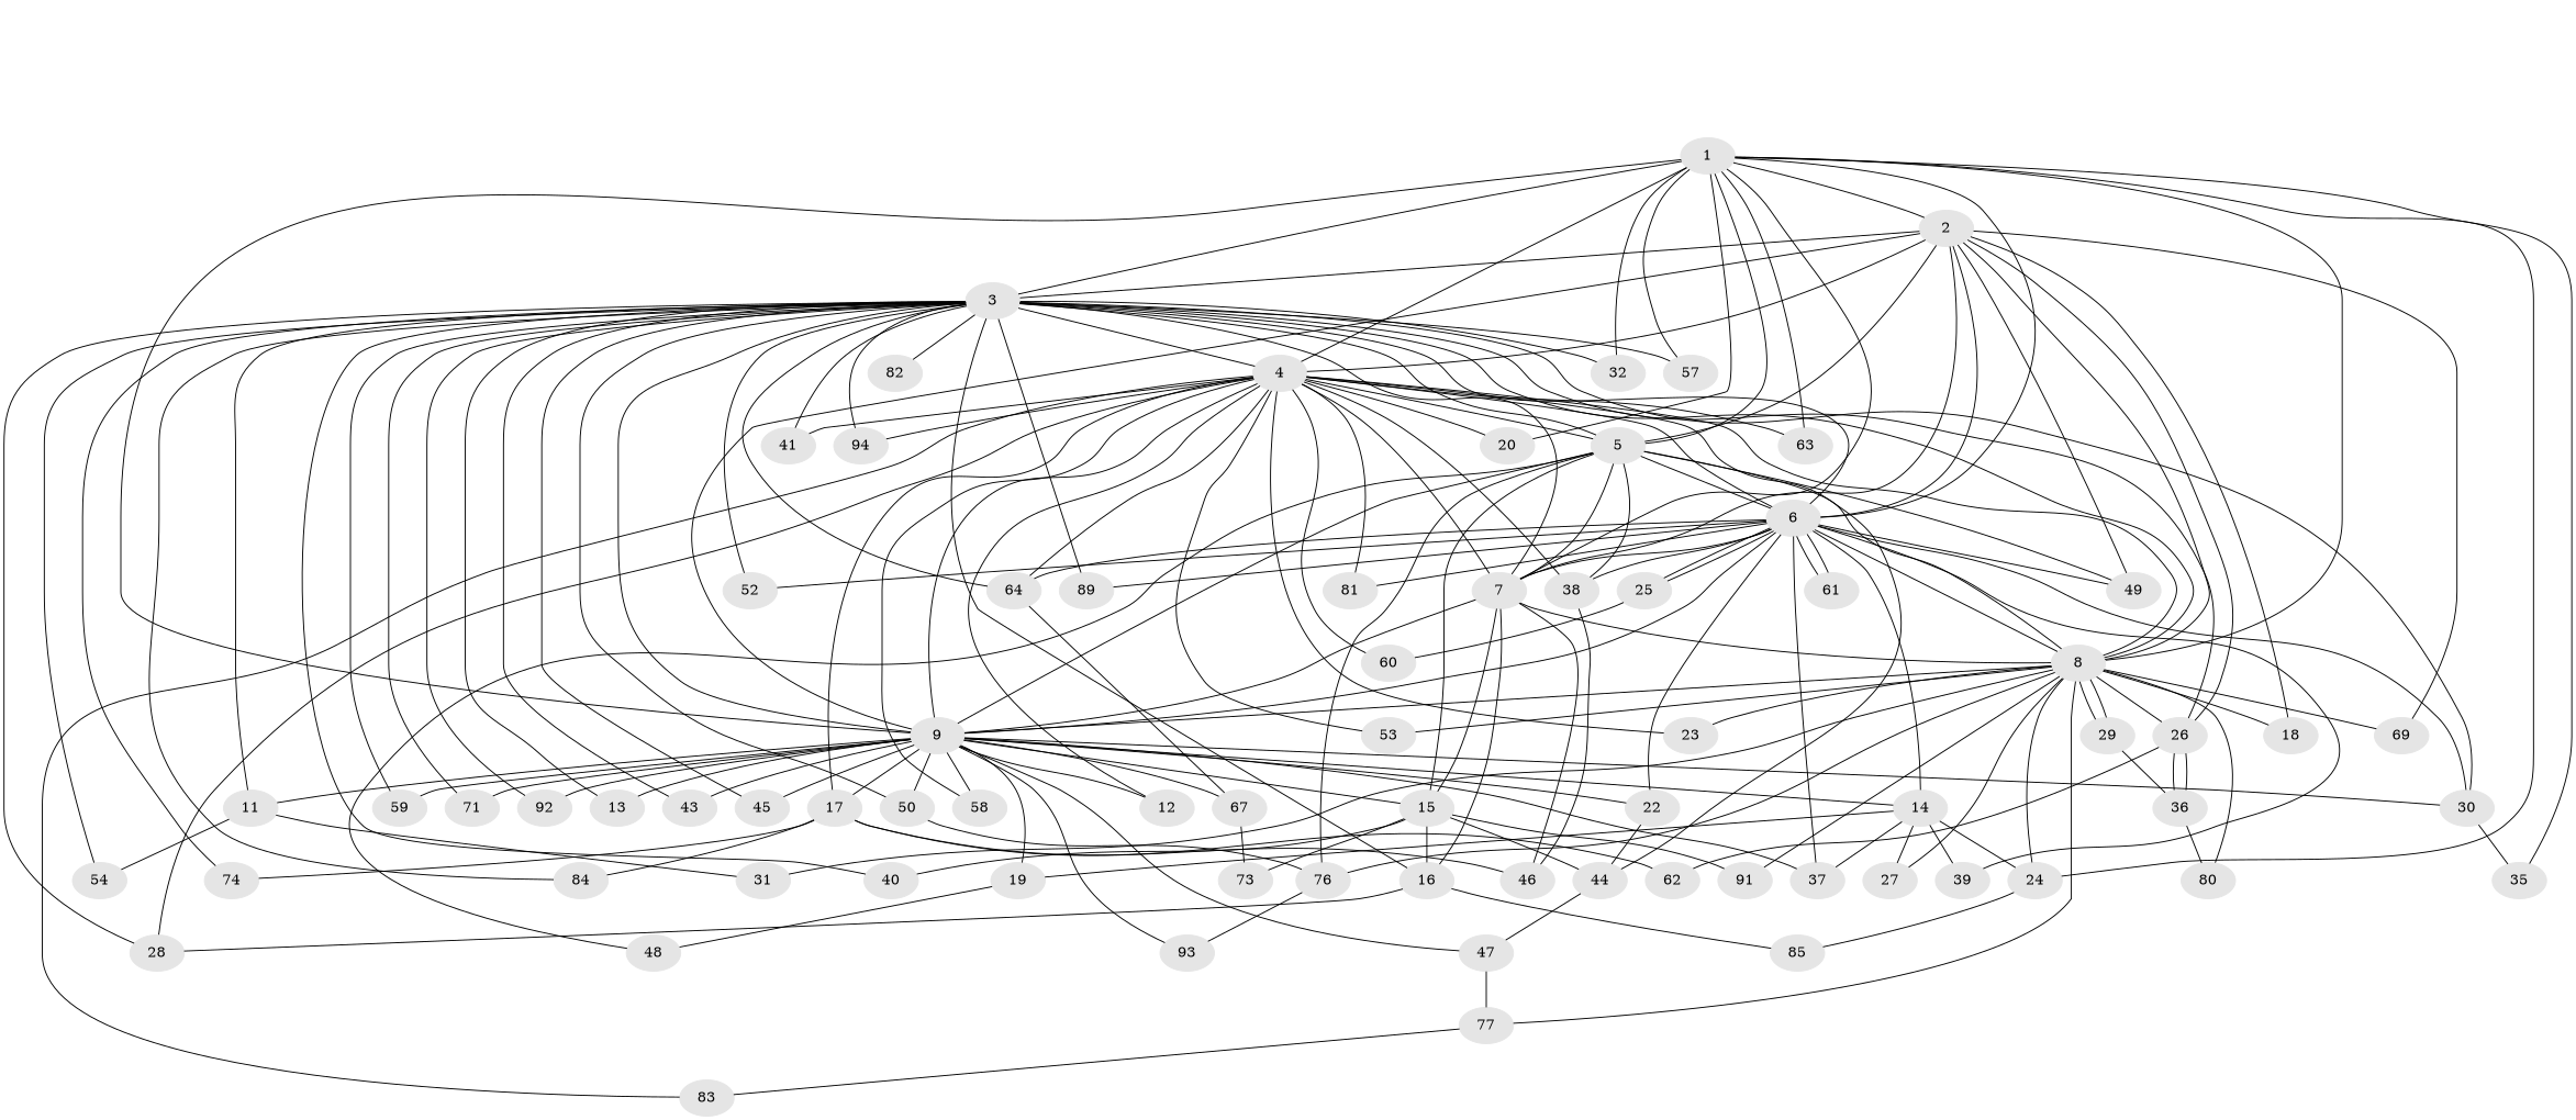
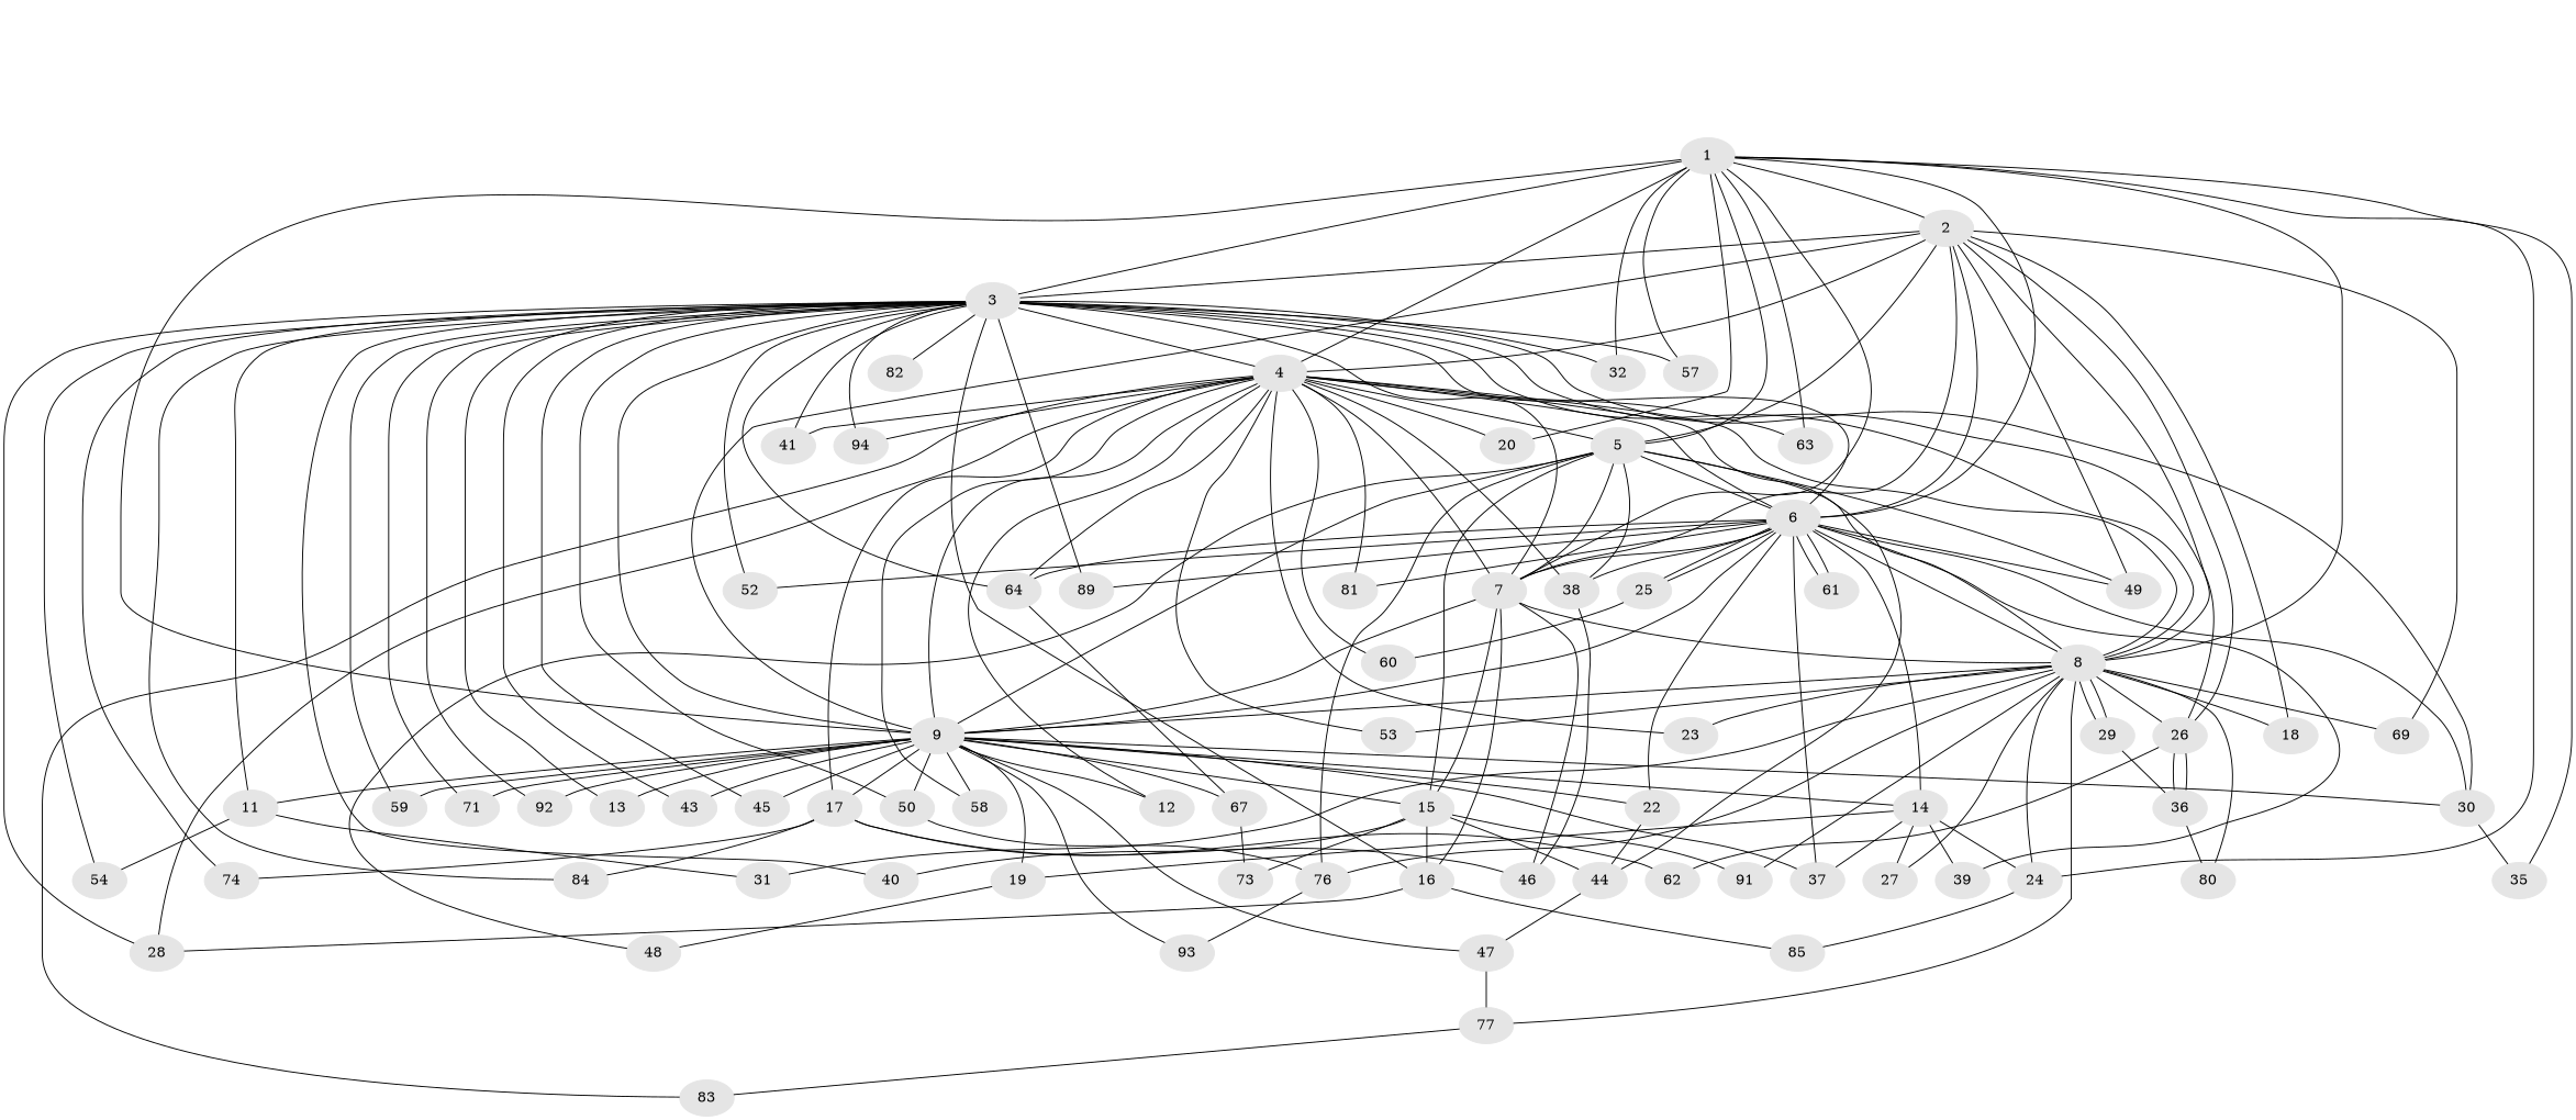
  graph {
    node [color=gray90 style=filled]
    1 [super="+75"]
    2 [super="+95"]
    3 [super="+10"]
    4 [super="+31"]
    5 [super="+88"]
    6 [super="+55"]
    7 [super="+66"]
    8 [super="+79"]
    9 [super="+70"]
    20
    24
    32
    35
    57 [super="+65"]
    63
    18
    26
    69
    49
    82
    11
    13
    16 [super="+56"]
    28 [super="+87"]
    30 [super="+33"]
    40
    41
    43 [super="+78"]
    45
    50
    52 [super="+68"]
    54
    59
    64 [super="+90"]
    71
    74
    84
    89
    92
    94
    12
    17 [super="+51"]
    23
    38
    44 [super="+86"]
    53
    58
    60
    81
    83
    15 [super="+42"]
    48
    76 [super="+96"]
    14 [super="+34"]
    22
    25
    37
    39
    61
    46
    n61 [label=31]
    27
    29
    77
    80
    91
    19
    47
    67
    93
    85
    62
    36 [super="+72"]
    73
    1 -- 2
    1 -- 3 [weight=3]
    1 -- 4
    1 -- 5
    1 -- 6
    1 -- 7
    1 -- 8
    1 -- 9
    1 -- 20
    1 -- 24
    1 -- 32
    1 -- 35
    1 -- 57
    1 -- 63
    2 -- 3 [weight=3]
    2 -- 4
    2 -- 5
    2 -- 6
    2 -- 7 [weight=2]
    2 -- 8
    2 -- 9
    2 -- 18
    2 -- 26
    2 -- 69
    2 -- 49
    3 -- 4 [weight=3]
-   3 -- 5 [weight=2]
    3 -- 6 [weight=2]
    3 -- 7 [weight=2]
    3 -- 8 [weight=2]
    3 -- 9 [weight=2]
    3 -- 32
    3 -- 57 [weight=2]
    3 -- 26
    3 -- 82
    3 -- 11
    3 -- 13
    3 -- 16
    3 -- 28
    3 -- 30
    3 -- 40
    3 -- 41
    3 -- 43 [weight=2]
    3 -- 45
    3 -- 50
    3 -- 52
    3 -- 54
    3 -- 59
    3 -- 64
    3 -- 71
    3 -- 74
    3 -- 84
    3 -- 89
    3 -- 92
    3 -- 94
    4 -- 5
    4 -- 6
    4 -- 7
    4 -- 8
    4 -- 9
    4 -- 20
    4 -- 63
    4 -- 28
    4 -- 41
    4 -- 64
    4 -- 94
    4 -- 12
    4 -- 17
    4 -- 23
    4 -- 38
    4 -- 44
    4 -- 53
    4 -- 58
    4 -- 60
    4 -- 81
    4 -- 83
    5 -- 6 [weight=2]
    5 -- 7
    5 -- 8
    5 -- 9
    5 -- 49
    5 -- 38
    5 -- 15
    5 -- 48
    5 -- 76
    6 -- 7
    6 -- 8
    6 -- 9
    6 -- 49
    6 -- 30
    6 -- 52 [weight=2]
    6 -- 64
    6 -- 89
    6 -- 38
    6 -- 81
    6 -- 14
    6 -- 22
    6 -- 25
    6 -- 25
    6 -- 37
    6 -- 39
    6 -- 61
    6 -- 61
    7 -- 8
    7 -- 9
    7 -- 16
    7 -- 15
    7 -- 46
    8 -- 9
    8 -- 24
    8 -- 18
    8 -- 26
    8 -- 69
    8 -- 23
    8 -- 53
    8 -- 76
    8 -- n61
    8 -- 27
    8 -- 29
    8 -- 29
    8 -- 77
    8 -- 80
    8 -- 91
    9 -- 11
    9 -- 13
    9 -- 30
    9 -- 43
    9 -- 45
    9 -- 50
    9 -- 59
    9 -- 71
    9 -- 92
    9 -- 12
    9 -- 17
    9 -- 58
    9 -- 15
    9 -- 14
    9 -- 22
    9 -- 37
    9 -- 19
    9 -- 47
    9 -- 67
    9 -- 93
    24 -- 85
    26 -- 62
    26 -- 36
    26 -- 36
    11 -- 54
    11 -- n61
    16 -- 28
    16 -- 85
    30 -- 35
    50 -- 76
    64 -- 67
    17 -- 74
    17 -- 84
    17 -- 46
    17 -- 62
    38 -- 46
    44 -- 47
    15 -- 16
    15 -- 40
    15 -- 44
    15 -- 91
    15 -- 73
    76 -- 93
    14 -- 24
    14 -- 37
    14 -- 39
    14 -- 27
    14 -- 19
    22 -- 44
    25 -- 60
    29 -- 36
    77 -- 83
    19 -- 48
    47 -- 77
    67 -- 73
    36 -- 80
  }
